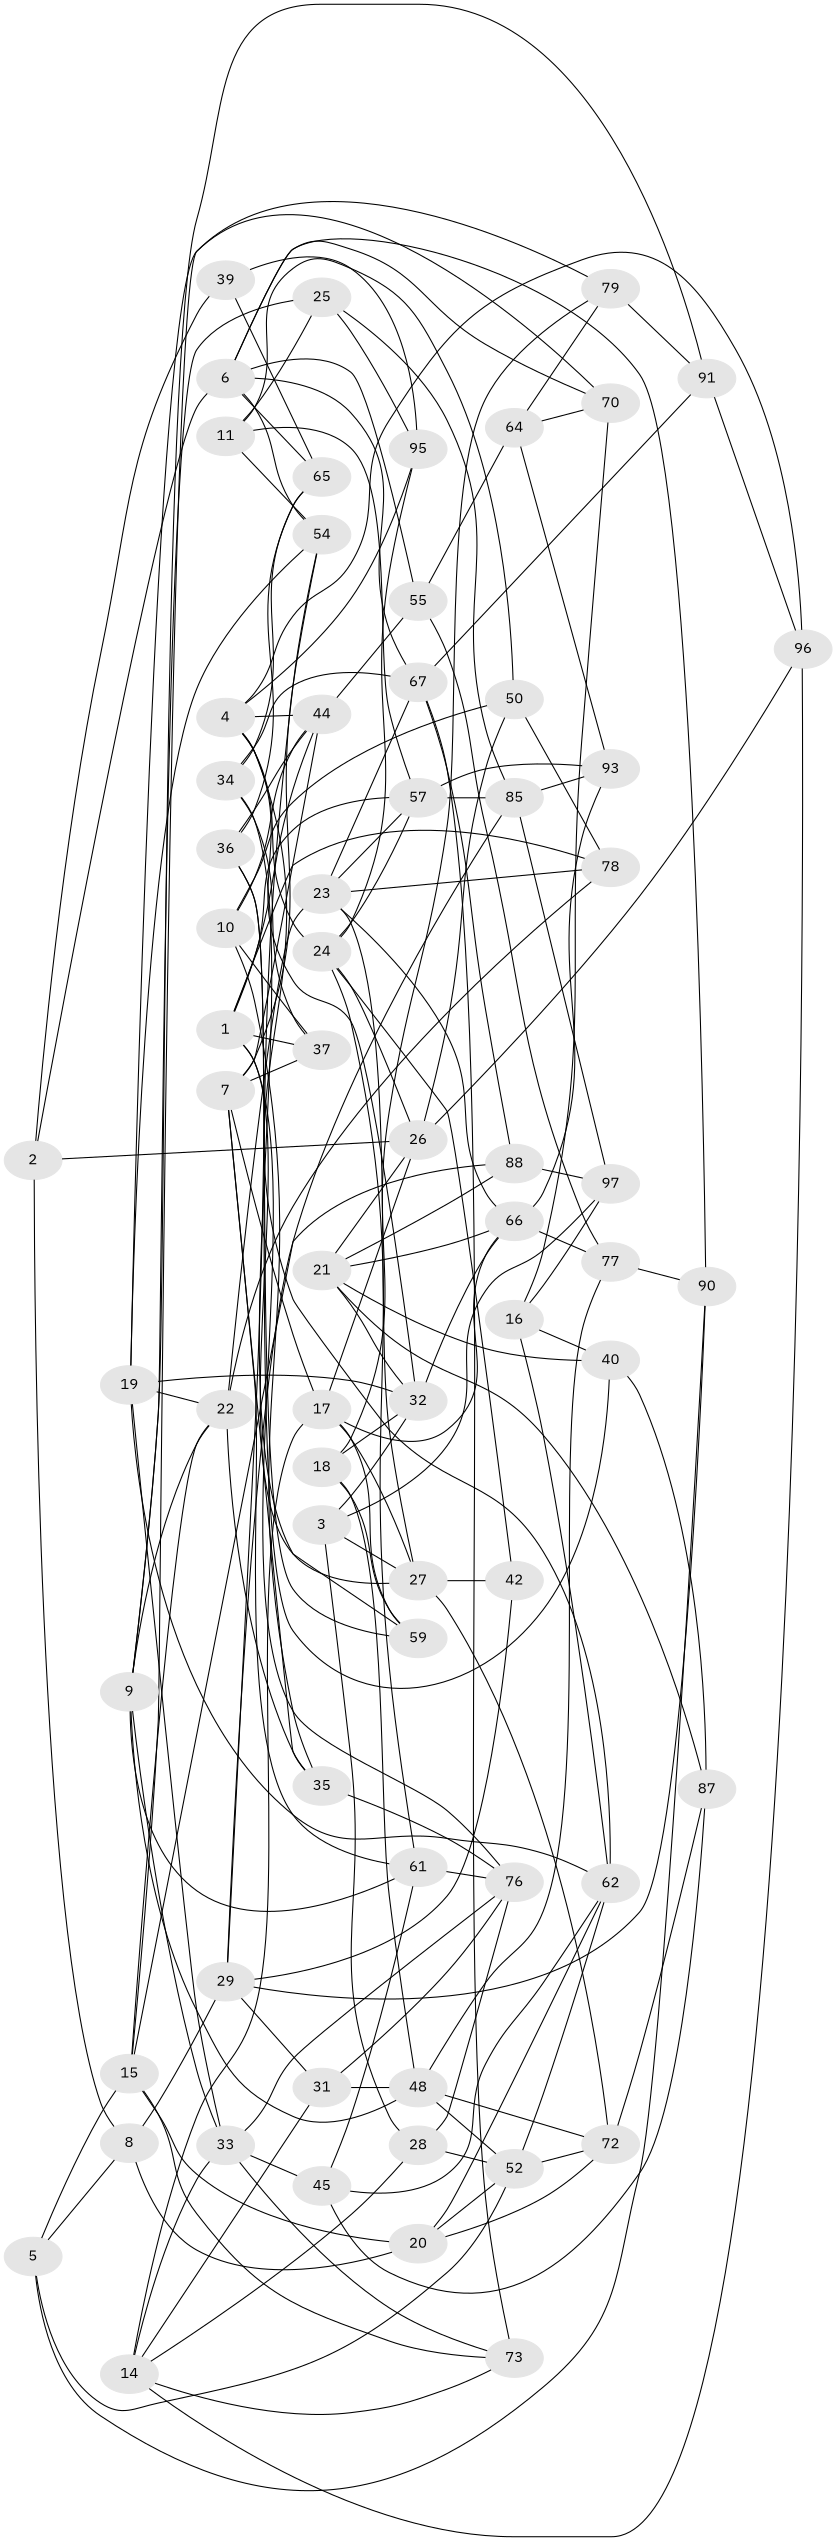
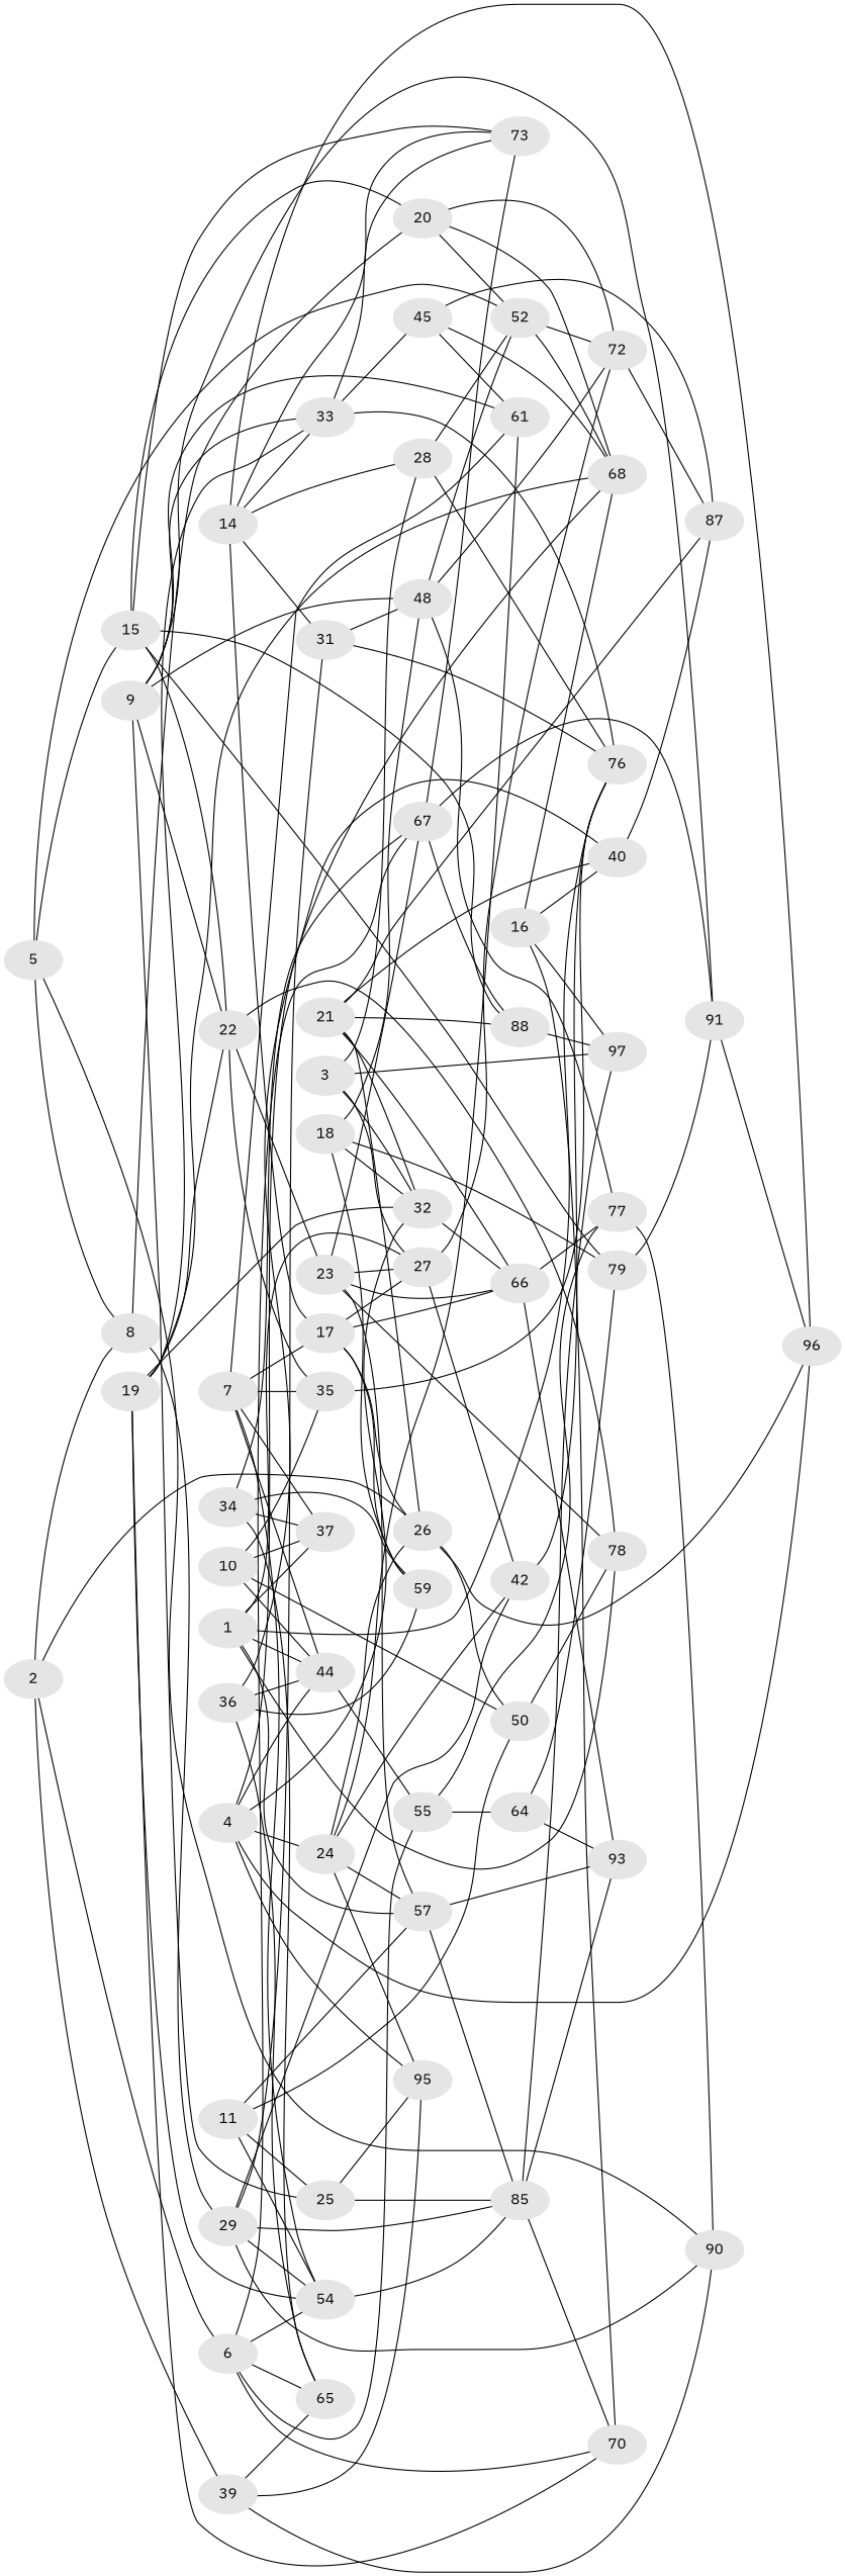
  graph {
    fontname="IBM Plex Sans"
    rankdir=LR
    node [color=gray90 fontname="IBM Plex Sans" style=filled]
    edge [fontname="IBM Plex Sans"]
    1 [super="+13"]
    27 [super="+86"]
    37
    44 [super="+47"]
    57 [super="+69"]
    76 [super="+88"]
    78
    72 [super="+74"]
    42
    55
    85 [super="+92"]
    93
    6 [super="+75"]
    54 [super="+63"]
    65
    67 [super="+98"]
    70
    2
    8
    26 [super="+60"]
    39
    20 [super="+43"]
    29 [super="+58"]
    96
    50
    95
    90
    3
    28
    32 [super="+49"]
    97
    52 [super="+81"]
    66 [super="+94"]
    4 [super="+12"]
    24 [super="+56"]
-   68 [super="+71" label=62]
+   68 [super="+71"]
    61
    5
    15 [super="+41"]
    22 [super="+84"]
    73
    79
    n43 [label=88]
    77
    64
    91
    7 [super="+83"]
    17 [super="+51"]
    35
    59
    31
    9 [super="+53"]
    25
    33 [super="+46"]
    48 [super="+80"]
    23 [super="+38"]
    45
    10
    11
    14 [super="+30"]
    16
    40
    87
    18
    19 [super="+82"]
    21 [super="+62"]
    34
    36
    1 -- 27
    1 -- 37
    1 -- 44
    1 -- 57
    1 -- 76
    1 -- 78
    27 -- 72
    27 -- 42
    44 -- 55
    57 -- 85
    57 -- 93
    72 -- 87
-   61 -- 76
+   42 -- 76
    55 -- 77
    55 -- 64
    85 -- 93
    85 -- 97
    6 -- 55
    6 -- 54
    6 -- 65
    6 -- 67
    6 -- 70
+   54 -- 85
    67 -- 73
    67 -- n43
    67 -- 91
    2 -- 6
    2 -- 8
    2 -- 26
    2 -- 39
    8 -- 20
    8 -- 29
    26 -- 96
    26 -- 50
    39 -- 65
    39 -- 95
-   6 -- 90
+   39 -- 90
    20 -- 72 [weight=2]
    20 -- 52
    20 -- 68
    29 -- 42
    29 -- 85
    29 -- 54
    29 -- 90
    29 -- 31
    50 -- 78
    3 -- 27
    3 -- 28
    3 -- 32
    3 -- 97
    28 -- 76
    28 -- 52
    32 -- 66
    52 -- 72
    52 -- 68
    66 -- 93
    66 -- 77
    4 -- 44
    4 -- 96
    4 -- 95
    4 -- 32
    4 -- 24
    4 -- 68
    24 -- 57
    24 -- 42
    24 -- 26
    24 -- 95
    24 -- 61
    5 -- 8
    5 -- 90
    5 -- 52
    5 -- 15
    15 -- 20
    15 -- 22
    15 -- 73
    15 -- 79
    15 -- n43
    22 -- 78
    22 -- 35
    22 -- 23
    79 -- 91
    n43 -- 97
    77 -- 90
    64 -- 93
-   64 -- 70
+   85 -- 70
    64 -- 79
    91 -- 96
    7 -- 37
    7 -- 44
    7 -- 54
    7 -- 61
    7 -- 17
    7 -- 35
    17 -- 27
    17 -- 26
    17 -- 66
    17 -- 59
    35 -- 76
    31 -- 76
    31 -- 48
    9 -- 61
    9 -- 22
    9 -- 91
    9 -- 25
    9 -- 33
    9 -- 48
    25 -- 85
    25 -- 95
    33 -- 76
    33 -- 73
    33 -- 45
    48 -- 72
    48 -- 52
    48 -- 77
    23 -- 27
    23 -- 57
    23 -- 78
    23 -- 67
    23 -- 66
    45 -- 68
    45 -- 61
    45 -- 87
    10 -- 37
    10 -- 44
    10 -- 50
    10 -- 35
    11 -- 57
    11 -- 54
    11 -- 50
    11 -- 25
    14 -- 96
    14 -- 28
    14 -- 73
    14 -- 17
    14 -- 31
    14 -- 33
    16 -- 70
    16 -- 97
    16 -- 68
    16 -- 40
    40 -- 87
    18 -- 32
    18 -- 79
    18 -- 59
    18 -- 48
    19 -- 54
    19 -- 70
    19 -- 32
    19 -- 68
    19 -- 22
    19 -- 33
    21 -- 26
    21 -- 32
    21 -- 66
    21 -- n43
    21 -- 40
    21 -- 87
    34 -- 37
    34 -- 65
    34 -- 67
    34 -- 59
    36 -- 44
    36 -- 65
    36 -- 59
    36 -- 40
  }
